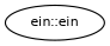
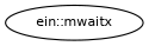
  digraph {
    rankdir=LR
-   n1 [color=black fillcolor=white fontname=Helvetica fontsize=10 height=0.2 label="ein::ein" shape=ellipse style=filled width=0.4]
+   n1 [color=black fillcolor=white fontname=Helvetica fontsize=10 height=0.2 label="ein::mwaitx" shape=ellipse style=filled width=0.4]
  }
